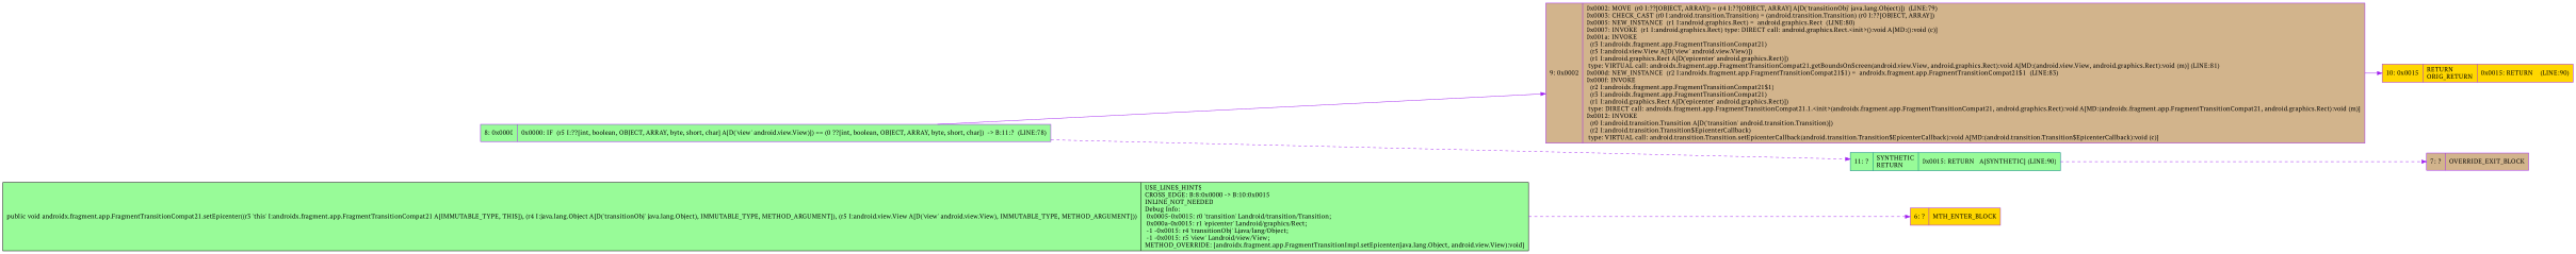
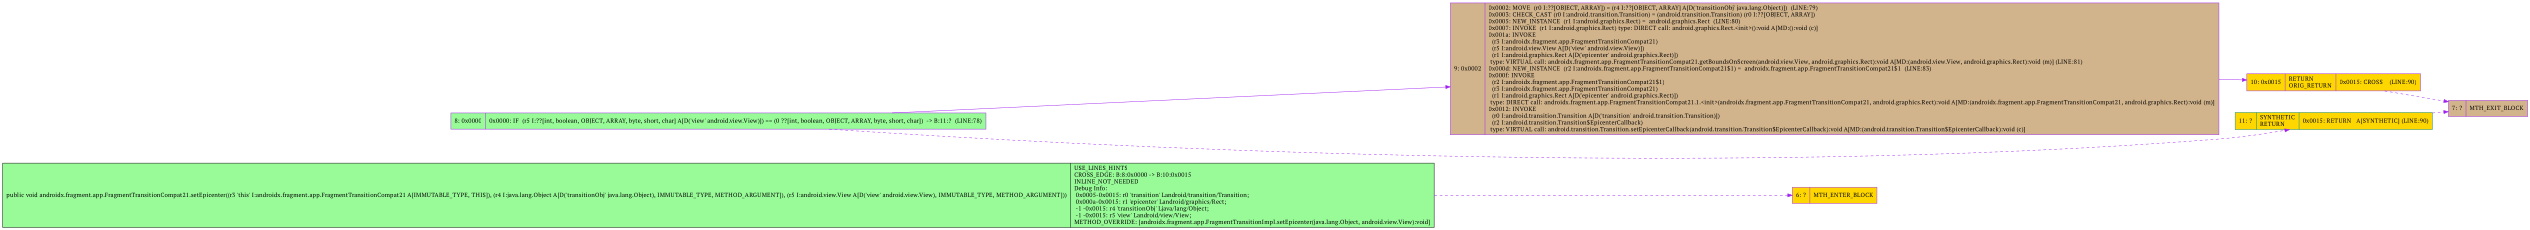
  digraph {
    fontname="PT Serif"
    rankdir=LR
    node [color=purple fillcolor=gold fontname="PT Serif" shape=record style=filled]
    edge [color=purple fontname="PT Serif" style=dashed]
    n1 [label="{6\:\ ?|MTH_ENTER_BLOCK\l}"]
    n2 [fillcolor=palegreen label="{8\:\ 0x0000|0x0000: IF  (r5 I:??[int, boolean, OBJECT, ARRAY, byte, short, char] A[D('view' android.view.View)]) == (0 ??[int, boolean, OBJECT, ARRAY, byte, short, char])  \-\> B:11:?  (LINE:78)\l}"]
    n3 [fillcolor=tan label="{9\:\ 0x0002|0x0002: MOVE  (r0 I:??[OBJECT, ARRAY]) = (r4 I:??[OBJECT, ARRAY] A[D('transitionObj' java.lang.Object)])  (LINE:79)\l0x0003: CHECK_CAST (r0 I:android.transition.Transition) = (android.transition.Transition) (r0 I:??[OBJECT, ARRAY]) \l0x0005: NEW_INSTANCE  (r1 I:android.graphics.Rect) =  android.graphics.Rect  (LINE:80)\l0x0007: INVOKE  (r1 I:android.graphics.Rect) type: DIRECT call: android.graphics.Rect.\<init\>():void A[MD:():void (c)]\l0x001a: INVOKE  \l  (r3 I:androidx.fragment.app.FragmentTransitionCompat21)\l  (r5 I:android.view.View A[D('view' android.view.View)])\l  (r1 I:android.graphics.Rect A[D('epicenter' android.graphics.Rect)])\l type: VIRTUAL call: androidx.fragment.app.FragmentTransitionCompat21.getBoundsOnScreen(android.view.View, android.graphics.Rect):void A[MD:(android.view.View, android.graphics.Rect):void (m)] (LINE:81)\l0x000d: NEW_INSTANCE  (r2 I:androidx.fragment.app.FragmentTransitionCompat21$1) =  androidx.fragment.app.FragmentTransitionCompat21$1  (LINE:83)\l0x000f: INVOKE  \l  (r2 I:androidx.fragment.app.FragmentTransitionCompat21$1)\l  (r3 I:androidx.fragment.app.FragmentTransitionCompat21)\l  (r1 I:android.graphics.Rect A[D('epicenter' android.graphics.Rect)])\l type: DIRECT call: androidx.fragment.app.FragmentTransitionCompat21.1.\<init\>(androidx.fragment.app.FragmentTransitionCompat21, android.graphics.Rect):void A[MD:(androidx.fragment.app.FragmentTransitionCompat21, android.graphics.Rect):void (m)]\l0x0012: INVOKE  \l  (r0 I:android.transition.Transition A[D('transition' android.transition.Transition)])\l  (r2 I:android.transition.Transition$EpicenterCallback)\l type: VIRTUAL call: android.transition.Transition.setEpicenterCallback(android.transition.Transition$EpicenterCallback):void A[MD:(android.transition.Transition$EpicenterCallback):void (c)]\l}"]
-   n4 [color=teal fillcolor=palegreen label="{11\:\ ?|SYNTHETIC\lRETURN\l|0x0015: RETURN   A[SYNTHETIC] (LINE:90)\l}"]
-   n5 [label="{10\:\ 0x0015|RETURN\lORIG_RETURN\l|0x0015: RETURN    (LINE:90)\l}"]
-   n6 [fillcolor=tan label="{7\:\ ?|OVERRIDE_EXIT_BLOCK\l}"]
+   n4 [color=teal label="{11\:\ ?|SYNTHETIC\lRETURN\l|0x0015: RETURN   A[SYNTHETIC] (LINE:90)\l}"]
+   n5 [label="{10\:\ 0x0015|RETURN\lORIG_RETURN\l|0x0015: CROSS    (LINE:90)\l}"]
+   n6 [fillcolor=tan label="{7\:\ ?|MTH_EXIT_BLOCK\l}"]
    n7 [color=black fillcolor=palegreen label="{public void androidx.fragment.app.FragmentTransitionCompat21.setEpicenter((r3 'this' I:androidx.fragment.app.FragmentTransitionCompat21 A[IMMUTABLE_TYPE, THIS]), (r4 I:java.lang.Object A[D('transitionObj' java.lang.Object), IMMUTABLE_TYPE, METHOD_ARGUMENT]), (r5 I:android.view.View A[D('view' android.view.View), IMMUTABLE_TYPE, METHOD_ARGUMENT]))  | USE_LINES_HINTS\lCROSS_EDGE: B:8:0x0000 \-\> B:10:0x0015\lINLINE_NOT_NEEDED\lDebug Info:\l  0x0005\-0x0015: r0 'transition' Landroid\/transition\/Transition;\l  0x000a\-0x0015: r1 'epicenter' Landroid\/graphics\/Rect;\l  \-1 \-0x0015: r4 'transitionObj' Ljava\/lang\/Object;\l  \-1 \-0x0015: r5 'view' Landroid\/view\/View;\lMETHOD_OVERRIDE: [androidx.fragment.app.FragmentTransitionImpl.setEpicenter(java.lang.Object, android.view.View):void]\l}"]
    n2 -> n3 [style=solid]
    n2 -> n4
    n3 -> n5 [style=solid]
    n4 -> n6
+   n5 -> n6
    n7 -> n1
  }
